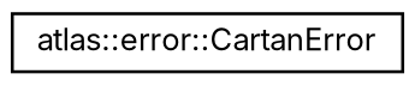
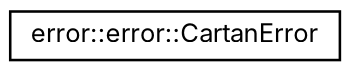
  digraph {
    rankdir=LR
    fontname=Inter
-   n1 [color=black fillcolor=white fontname=Inter fontsize=10 height=0.2 label="atlas::error::CartanError" shape=record style=filled width=0.4]
+   n1 [color=black fillcolor=white fontname=Inter fontsize=10 height=0.2 label="error::error::CartanError" shape=record style=filled width=0.4]
  }
